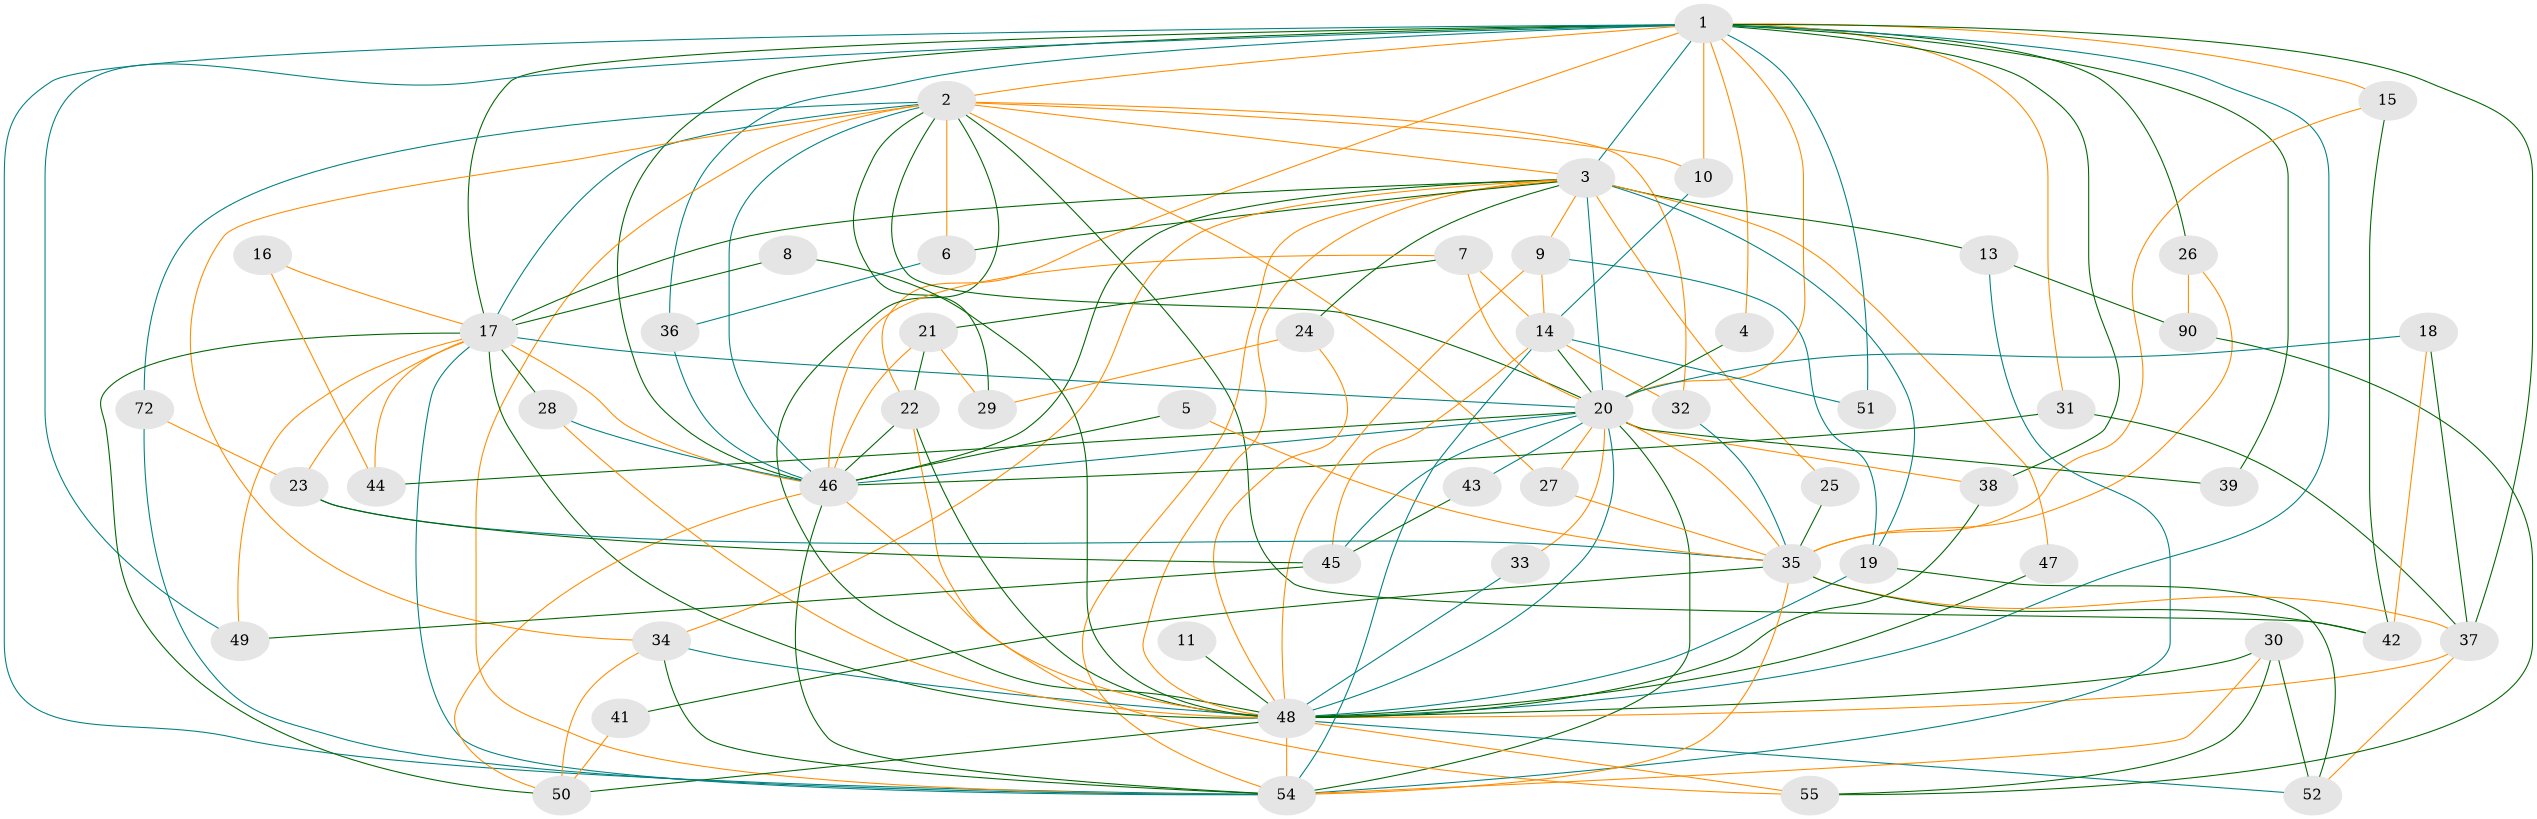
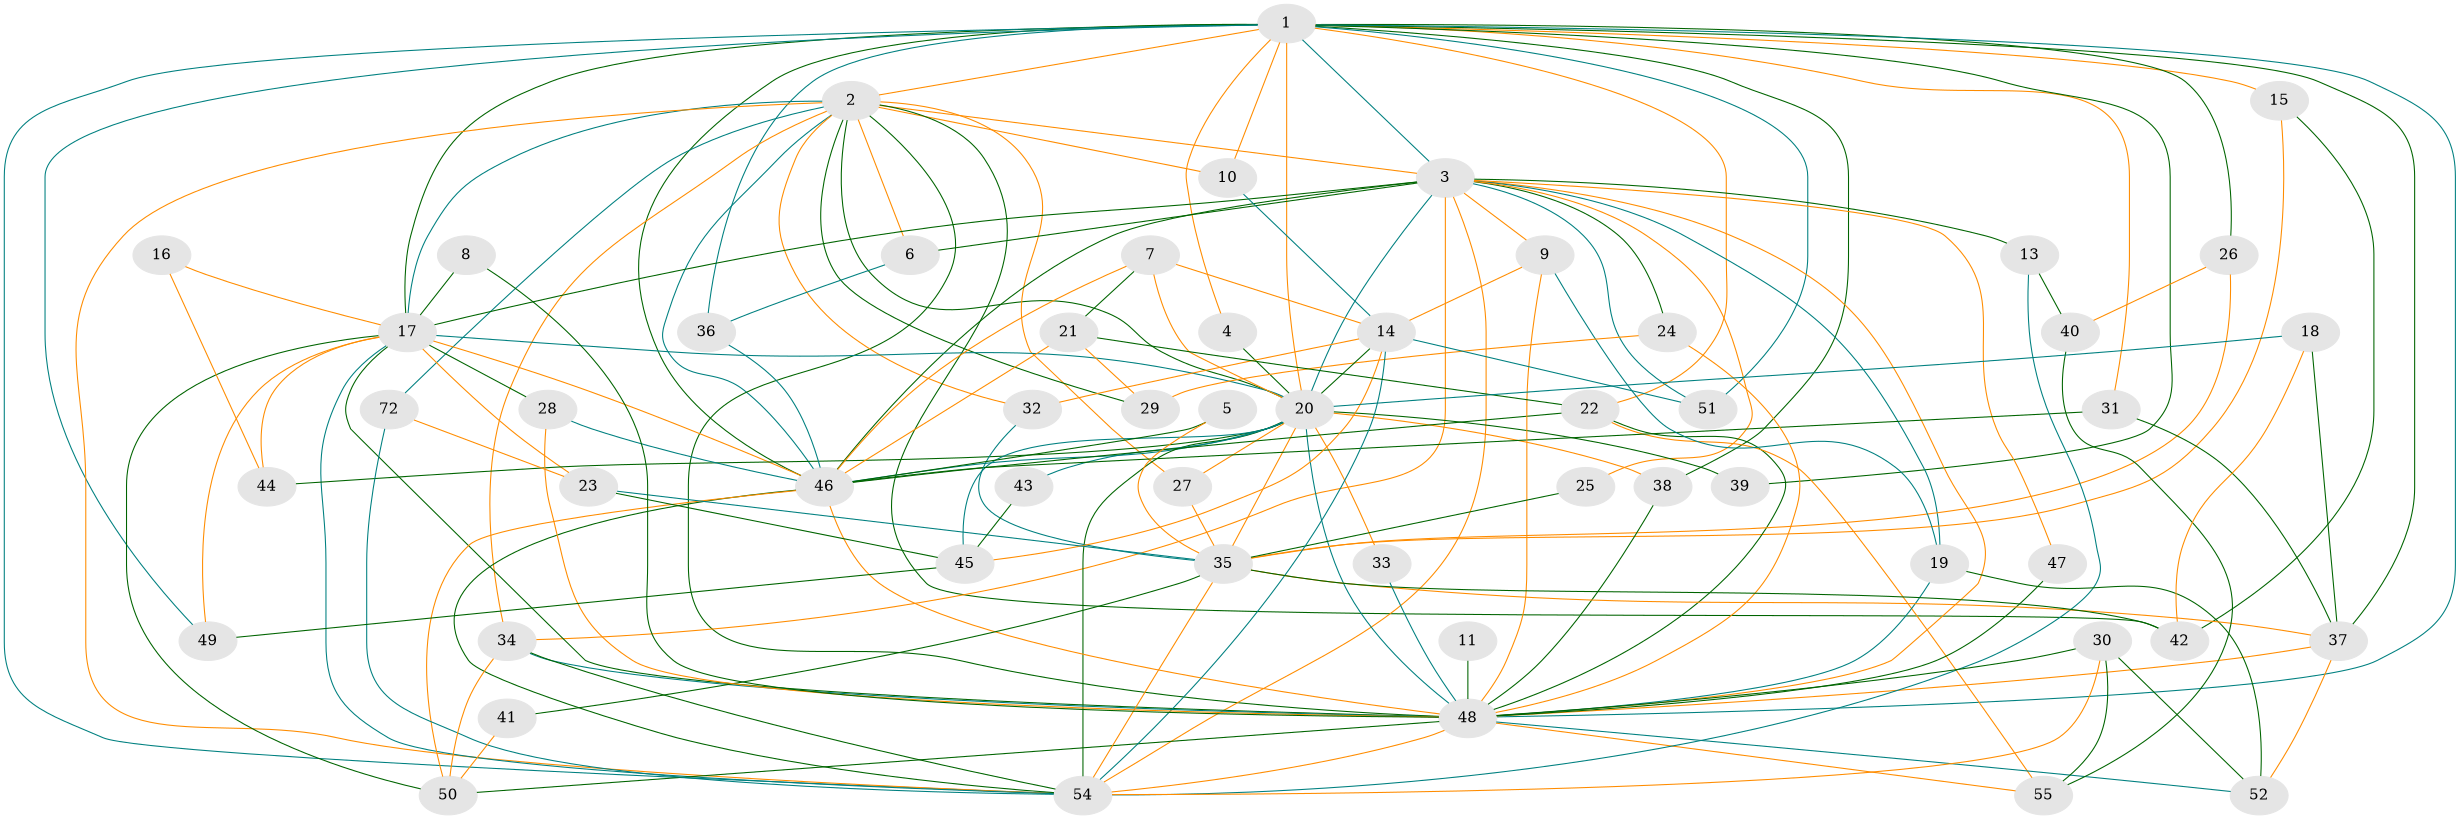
  graph {
    node [color=gray90 style=filled]
    edge [color=darkorange weight=1.0]
    1
    2
    3
    4
    10
    15
    17
    20
    22
    26
    31
    36
    37
    38
    39
    46
    48
    49
    51
    54
    6
    n22 [label=72]
    27
    29
    32
    34
    42
    9
    13
    19
    24
    25
    47
    14
    35
    23
    44
    28
    50
    45
    33
    43
    55
-   40 [label=90]
+   40
    52
    5
    41
    7
    21
    8
    11
    16
    18
    30
    1 -- 2 [weight=2.0]
    1 -- 3 [color=teal weight=3.0]
    1 -- 4
    1 -- 10
    1 -- 15 [weight=2.0]
    1 -- 17 [color=darkgreen weight=2.0]
    1 -- 20 [weight=4.0]
    1 -- 22 [weight=2.0]
    1 -- 26 [color=darkgreen]
    1 -- 31
    1 -- 36 [color=teal]
    1 -- 37 [color=darkgreen]
    1 -- 38 [color=darkgreen]
    1 -- 39 [color=darkgreen weight=2.0]
    1 -- 46 [color=darkgreen weight=3.0]
    1 -- 48 [color=teal weight=2.0]
    1 -- 49 [color=teal]
    1 -- 51 [color=teal]
    1 -- 54 [color=teal weight=2.0]
    2 -- 3
    2 -- 10
    2 -- 17 [color=teal weight=2.0]
    2 -- 20 [color=darkgreen weight=2.0]
    2 -- 46 [color=teal]
    2 -- 48 [color=darkgreen weight=2.0]
    2 -- 54 [weight=2.0]
    2 -- 6
    2 -- n22 [color=teal]
    2 -- 27 [weight=2.0]
    2 -- 29 [color=darkgreen]
    2 -- 32
    2 -- 34
    2 -- 42 [color=darkgreen]
    3 -- 17 [color=darkgreen]
    3 -- 20 [color=teal weight=3.0]
    3 -- 46 [color=darkgreen]
    3 -- 48
+   3 -- 51 [color=teal]
    3 -- 54
    3 -- 6 [color=darkgreen]
    3 -- 34
    3 -- 9
    3 -- 13 [color=darkgreen weight=2.0]
    3 -- 19 [color=teal]
    3 -- 24 [color=darkgreen]
    3 -- 25
    3 -- 47
    4 -- 20 [color=darkgreen weight=2.0]
    10 -- 14 [color=teal]
    15 -- 42 [color=darkgreen]
    15 -- 35
    17 -- 20 [color=teal weight=2.0]
    17 -- 46
    17 -- 48 [color=darkgreen]
    17 -- 49
    17 -- 54 [color=teal]
    17 -- 23
    17 -- 44
    17 -- 28 [color=darkgreen]
    17 -- 50 [color=darkgreen]
    20 -- 38
    20 -- 39 [color=darkgreen]
    20 -- 46 [color=teal weight=3.0]
    20 -- 48 [color=teal weight=3.0]
    20 -- 54 [color=darkgreen weight=3.0]
    20 -- 27 [weight=2.0]
    20 -- 35
    20 -- 44 [color=darkgreen]
    20 -- 45 [color=teal]
    20 -- 33
    20 -- 43 [color=teal weight=2.0]
    22 -- 46 [color=darkgreen]
    22 -- 48 [color=darkgreen]
    22 -- 55
    26 -- 35
    26 -- 40
    31 -- 37 [color=darkgreen]
    31 -- 46 [color=darkgreen]
    36 -- 46 [color=teal]
    37 -- 48
    37 -- 52
    38 -- 48 [color=darkgreen]
    46 -- 48
    46 -- 54 [color=darkgreen]
    46 -- 50
    48 -- 54 [weight=2.0]
    48 -- 50 [color=darkgreen]
    48 -- 55
    48 -- 52 [color=teal]
    6 -- 36 [color=teal]
    n22 -- 54 [color=teal]
    n22 -- 23
    27 -- 35
    32 -- 35 [color=teal]
    34 -- 48 [color=teal]
    34 -- 54 [color=darkgreen]
    34 -- 50
    9 -- 48
    9 -- 19 [color=teal]
    9 -- 14
    13 -- 54 [color=teal]
    13 -- 40 [color=darkgreen]
    19 -- 48 [color=teal]
    19 -- 52 [color=darkgreen]
    24 -- 48
    24 -- 29
    25 -- 35 [color=darkgreen]
    47 -- 48 [color=darkgreen]
    14 -- 20 [color=darkgreen]
    14 -- 51 [color=teal]
    14 -- 54 [color=teal]
    14 -- 32
    14 -- 45
    35 -- 37
    35 -- 54 [weight=2.0]
    35 -- 42 [color=darkgreen]
    35 -- 41 [color=darkgreen]
    23 -- 35 [color=teal]
    23 -- 45 [color=darkgreen]
    28 -- 46 [color=teal]
    28 -- 48
    45 -- 49 [color=darkgreen]
    33 -- 48 [color=teal]
    43 -- 45 [color=darkgreen]
    40 -- 55 [color=darkgreen]
    5 -- 46 [color=darkgreen]
    5 -- 35
    41 -- 50
    7 -- 20
    7 -- 46 [weight=2.0]
    7 -- 14
    7 -- 21 [color=darkgreen]
    21 -- 22 [color=darkgreen]
    21 -- 46
    21 -- 29
    8 -- 17 [color=darkgreen]
    8 -- 48 [color=darkgreen]
    11 -- 48 [color=darkgreen]
    16 -- 17
    16 -- 44
    18 -- 20 [color=teal]
    18 -- 37 [color=darkgreen]
    18 -- 42
    30 -- 48 [color=darkgreen]
    30 -- 54
    30 -- 55 [color=darkgreen]
    30 -- 52 [color=darkgreen]
  }
